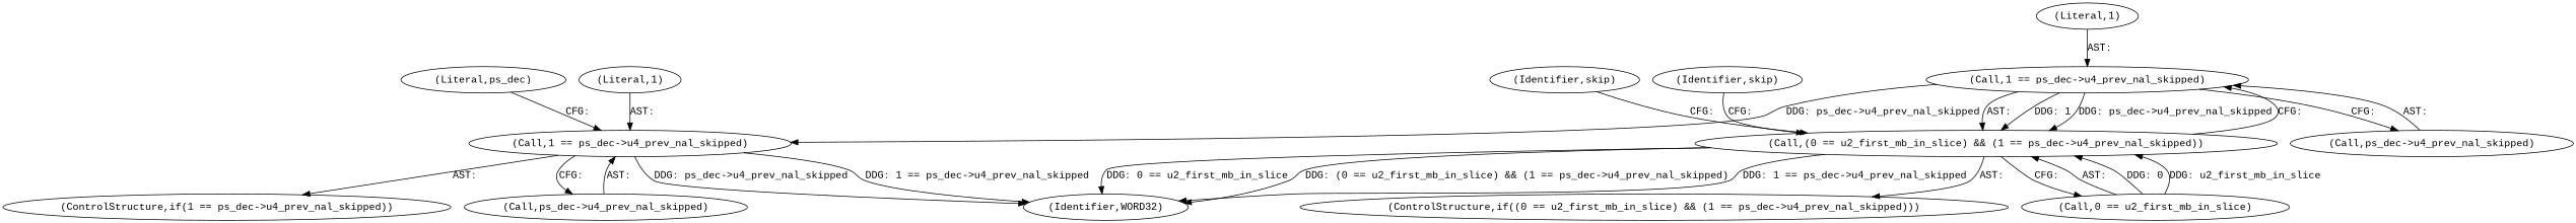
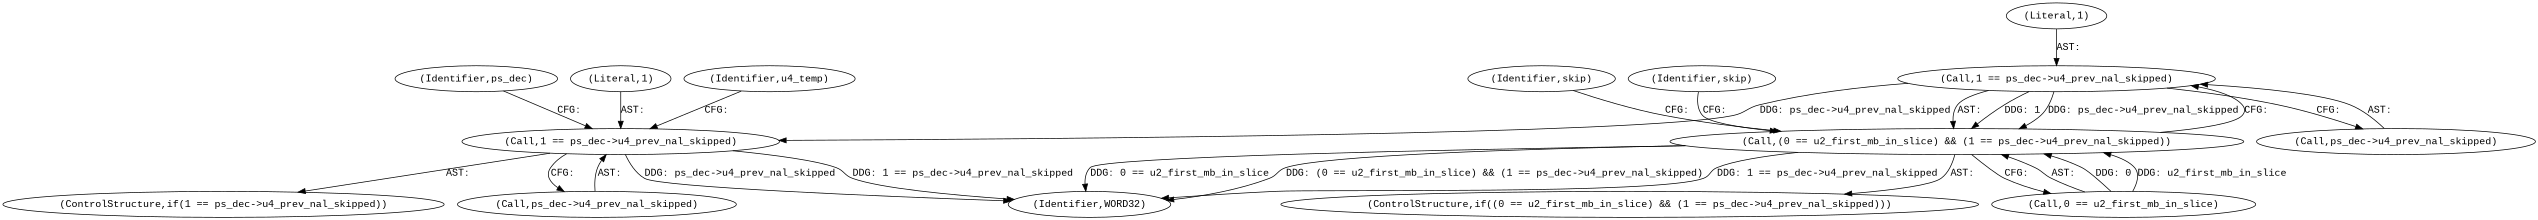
  digraph {
    fontname="Liberation Mono"
    node [fontname="Liberation Mono"]
    edge [fontname="Liberation Mono"]
    n1 [label="(Call,1 == ps_dec->u4_prev_nal_skipped)"]
    n2 [label="(Call,(0 == u2_first_mb_in_slice) && (1 == ps_dec->u4_prev_nal_skipped))"]
    n3 [label="(Call,1 == ps_dec->u4_prev_nal_skipped)"]
    n4 [label="(Call,ps_dec->u4_prev_nal_skipped)"]
    n5 [label="(ControlStructure,if((0 == u2_first_mb_in_slice) && (1 == ps_dec->u4_prev_nal_skipped)))"]
    n6 [label="(Identifier,WORD32)"]
    n7 [label="(Call,0 == u2_first_mb_in_slice)"]
    n8 [label="(ControlStructure,if(1 == ps_dec->u4_prev_nal_skipped))"]
    n9 [label="(Call,ps_dec->u4_prev_nal_skipped)"]
    n10 [label="(Literal,1)"]
-   n11 [label="(Literal,ps_dec)"]
+   n11 [label="(Identifier,ps_dec)"]
    n12 [label="(Identifier,skip)"]
    n13 [label="(Identifier,skip)"]
    n14 [label="(Literal,1)"]
+   n15 [label="(Identifier,u4_temp)"]
    n1 -> n2 [label="AST: "]
    n1 -> n2 [label="DDG: 1"]
    n1 -> n2 [label="DDG: ps_dec->u4_prev_nal_skipped"]
    n1 -> n3 [label="DDG: ps_dec->u4_prev_nal_skipped"]
    n1 -> n4 [label="CFG: "]
    n2 -> n1 [label="CFG: "]
    n2 -> n5 [label="AST: "]
    n2 -> n6 [label="DDG: 0 == u2_first_mb_in_slice"]
    n2 -> n6 [label="DDG: (0 == u2_first_mb_in_slice) && (1 == ps_dec->u4_prev_nal_skipped)"]
    n2 -> n6 [label="DDG: 1 == ps_dec->u4_prev_nal_skipped"]
    n2 -> n7 [label="CFG: "]
    n3 -> n6 [label="DDG: ps_dec->u4_prev_nal_skipped"]
    n3 -> n6 [label="DDG: 1 == ps_dec->u4_prev_nal_skipped"]
    n3 -> n8 [label="AST: "]
    n3 -> n9 [label="CFG: "]
    n4 -> n1 [label="AST: "]
    n7 -> n2 [label="AST: "]
    n7 -> n2 [label="DDG: 0"]
    n7 -> n2 [label="DDG: u2_first_mb_in_slice"]
    n9 -> n3 [label="AST: "]
    n10 -> n1 [label="AST: "]
    n11 -> n3 [label="CFG: "]
    n12 -> n2 [label="CFG: "]
    n13 -> n2 [label="CFG: "]
    n14 -> n3 [label="AST: "]
+   n15 -> n3 [label="CFG: "]
  }
